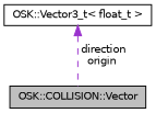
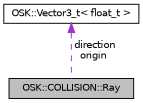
  digraph {
    node [color=black fontname=Helvetica fontsize=10 shape=record style=filled]
-   n1 [fillcolor=grey75 fontcolor=black height=0.2 label="OSK::COLLISION::Vector" width=0.4]
+   n1 [fillcolor=grey75 fontcolor=black height=0.2 label="OSK::COLLISION::Ray" width=0.4]
    n2 [fillcolor=white height=0.2 label="OSK::Vector3_t\< float_t \>" width=0.4]
    n2 -> n1 [color=darkorchid3 dir=back fontname=Helvetica fontsize=10 label=" direction\norigin" labelfontname=Helvetica labelfontsize=10 style=dashed]
  }
